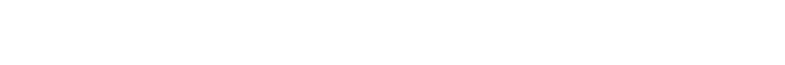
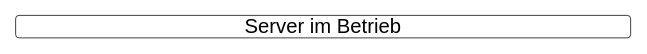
  <mxCell id="0" />
  <mxCell id="1" parent="0" />
+ <mxCell id="2" value="&lt;font style=&quot;font-size: 27px&quot;&gt;Server im Betrieb&lt;/font&gt;" style="rounded=1;whiteSpace=wrap;html=1;fillColor=none;" vertex="1" parent="1"><mxGeometry x="20" y="20" width="820" height="30" as="geometry" /></mxCell>
